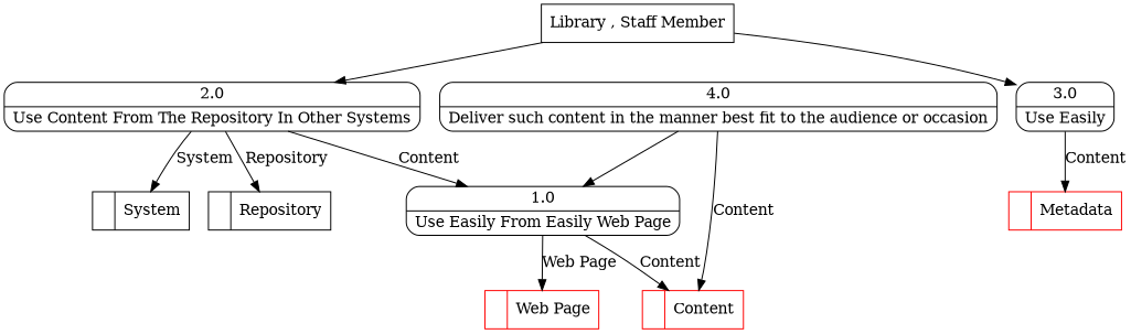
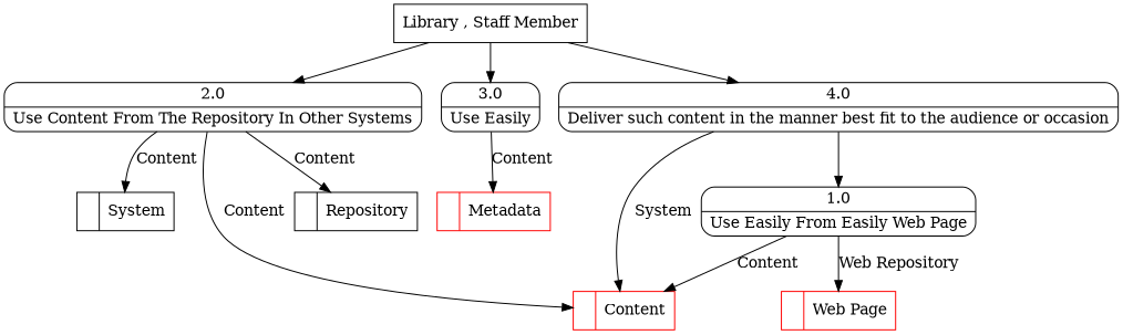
  digraph {
    node [shape=record]
    n1 [color=red label="<f0>  |<f1> Metadata "]
    n2 [color=red label="<f0>  |<f1> Web Page "]
    n3 [label="<f0>  |<f1> System "]
    n4 [color=red label="<f0>  |<f1> Content "]
    n5 [label="<f0>  |<f1> Repository "]
    n6 [label="Library , Staff Member" shape=box]
    n7 [label="{<f0> 2.0|<f1> Use Content From The Repository In Other Systems }" shape=Mrecord]
    n8 [label="{<f0> 3.0|<f1> Use Easily }" shape=Mrecord]
    n9 [label="{<f0> 4.0|<f1> Deliver such content in the manner best fit to the audience or occasion }" shape=Mrecord]
    n10 [label="{<f0> 1.0|<f1> Use Easily From Easily Web Page }" shape=Mrecord]
    n6 -> n7
    n6 -> n8
-   n7 -> n3 [label=System]
-   n7 -> n10 [label=Content]
-   n7 -> n5 [label=Repository]
+   n6 -> n9
+   n7 -> n3 [label=Content]
+   n7 -> n4 [label=Content]
+   n7 -> n5 [label=Content]
    n8 -> n1 [label=Content]
-   n9 -> n4 [label=Content]
+   n9 -> n4 [label=System]
    n9 -> n10
-   n10 -> n2 [label="Web Page"]
+   n10 -> n2 [label="Web Repository"]
    n10 -> n4 [label=Content]
  }
